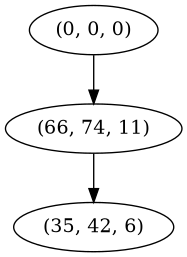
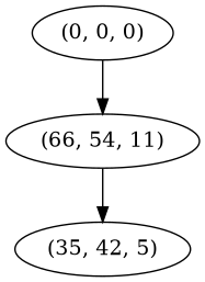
  digraph {
    "(0, 0, 0)"
-   "(66, 74, 11)"
-   "(35, 42, 6)"
+   "(66, 74, 11)" [label="(66, 54, 11)"]
+   "(35, 42, 6)" [label="(35, 42, 5)"]
    "(0, 0, 0)" -> "(66, 74, 11)"
    "(66, 74, 11)" -> "(35, 42, 6)"
  }
